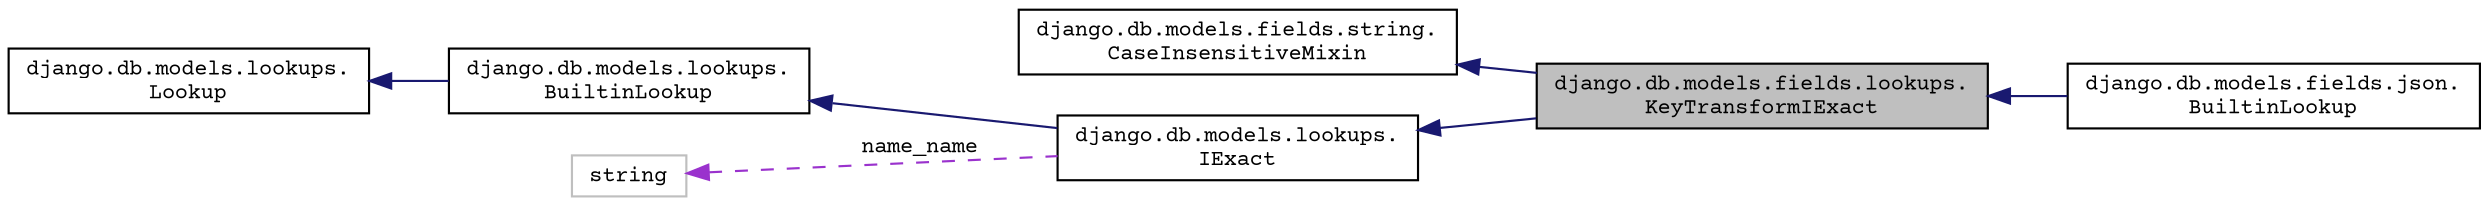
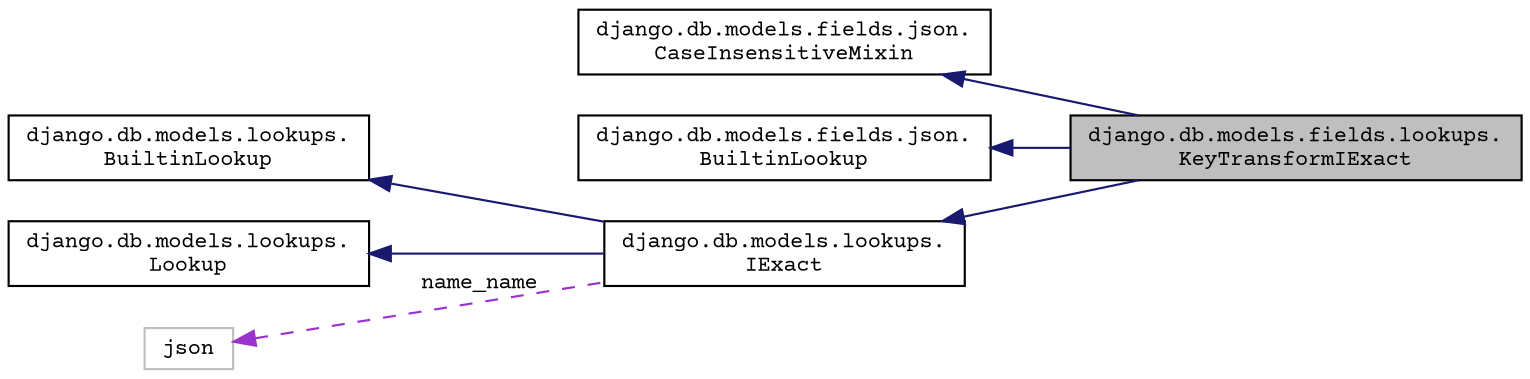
  digraph {
    fontname="Courier Prime"
    rankdir=LR
    node [color=black fillcolor=white fontname="Courier Prime" fontsize=10 shape=record style=filled]
    edge [color=midnightblue dir=back fontname="Courier Prime" fontsize=10 labelfontname=Helvetica labelfontsize=10 style=solid]
    n1 [fillcolor=grey75 fontcolor=black height=0.2 label="django.db.models.fields.lookups.\lKeyTransformIExact" width=0.4]
-   n2 [height=0.2 label="django.db.models.fields.string.\lCaseInsensitiveMixin" width=0.4]
+   n2 [height=0.2 label="django.db.models.fields.json.\lCaseInsensitiveMixin" width=0.4]
    n3 [height=0.2 label="django.db.models.fields.json.\lBuiltinLookup" width=0.4]
    n4 [height=0.2 label="django.db.models.lookups.\lIExact" width=0.4]
    n5 [height=0.2 label="django.db.models.lookups.\lBuiltinLookup" width=0.4]
    n6 [height=0.2 label="django.db.models.lookups.\lLookup" width=0.4]
-   n7 [color=grey75 height=0.2 label=string width=0.4]
+   n7 [color=grey75 height=0.2 label=json width=0.4]
    n2 -> n1
-   n1 -> n3
+   n3 -> n1
    n4 -> n1
    n5 -> n4
-   n6 -> n5
+   n6 -> n4
    n7 -> n4 [color=darkorchid3 label=" name_name" style=dashed]
  }
